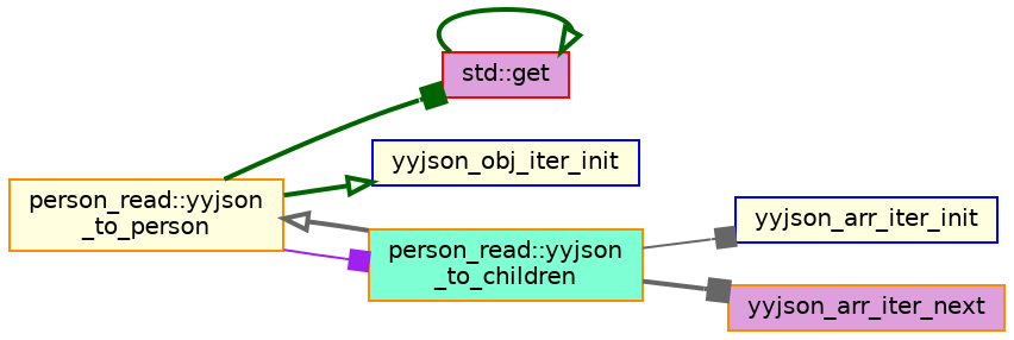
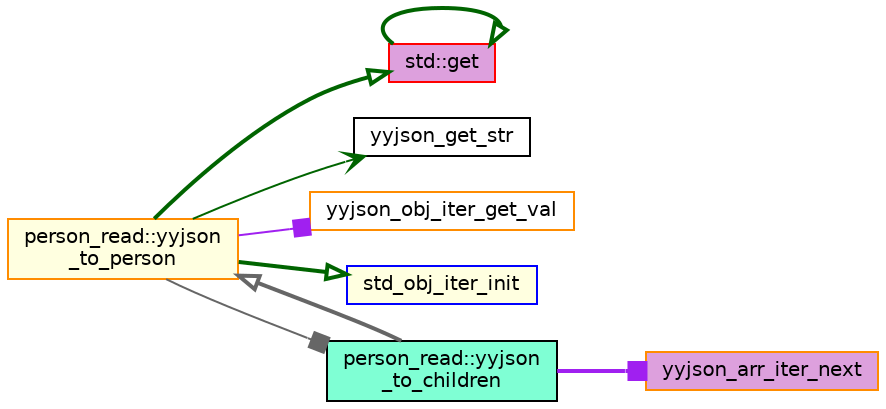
  digraph {
    rankdir=LR
    node [color=darkorange fillcolor=lightyellow fontname=Helvetica fontsize=10 shape=box style=filled]
    edge [arrowhead=box color=darkgreen fontname=Helvetica fontsize=10 labelfontname=Helvetica labelfontsize=10 style=bold]
    n1 [fontcolor=black height=0.2 label="person_read::yyjson\l_to_person" width=0.4]
    n2 [color=red fillcolor=plum height=0.2 label="std::get" width=0.4]
-   n5 [color=blue height=0.2 label=yyjson_obj_iter_init width=0.4]
-   n6 [fillcolor=aquamarine height=0.2 label="person_read::yyjson\l_to_children" width=0.4]
-   n7 [color=blue height=0.2 label=yyjson_arr_iter_init width=0.4]
+   n3 [color=black fillcolor=white height=0.2 label=yyjson_get_str width=0.4]
+   n4 [fillcolor=white height=0.2 label=yyjson_obj_iter_get_val width=0.4]
+   n5 [color=blue height=0.2 label=std_obj_iter_init width=0.4]
+   n6 [color=black fillcolor=aquamarine height=0.2 label="person_read::yyjson\l_to_children" width=0.4]
    n8 [fillcolor=plum height=0.2 label=yyjson_arr_iter_next width=0.4]
-   n1 -> n2
+   n1 -> n2 [arrowhead=onormal]
+   n1 -> n3 [arrowhead=vee style=solid]
+   n1 -> n4 [color=purple style=solid]
    n1 -> n5 [arrowhead=onormal]
-   n1 -> n6 [color=purple style=solid]
+   n1 -> n6 [color=gray40 style=solid]
    n2 -> n2 [arrowhead=onormal]
    n6 -> n1 [arrowhead=onormal color=gray40]
-   n6 -> n7 [color=gray40 style=solid]
-   n6 -> n8 [color=gray40]
+   n6 -> n8 [color=purple]
  }
